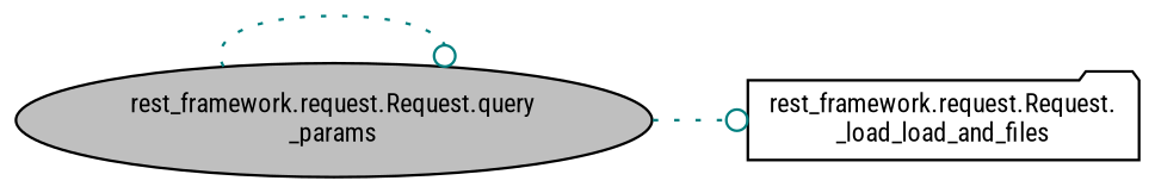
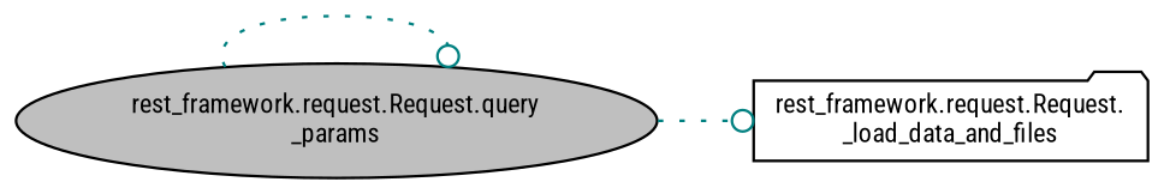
  digraph {
    rankdir=LR
    fontname="Roboto Condensed"
    node [color=black fontname="Roboto Condensed" fontsize=10 style=filled]
    edge [color=teal fontname="Roboto Condensed" fontsize=10 labelfontname=Helvetica labelfontsize=10 style=dotted arrowhead=odot]
    n1 [fillcolor=grey75 fontcolor=black height=0.2 label="rest_framework.request.Request.query\l_params" shape=ellipse width=0.4]
-   n2 [fillcolor=white height=0.2 label="rest_framework.request.Request.\l_load_load_and_files" shape=folder width=0.4]
+   n2 [fillcolor=white height=0.2 label="rest_framework.request.Request.\l_load_data_and_files" shape=folder width=0.4]
    n1 -> n1
    n1 -> n2
  }
